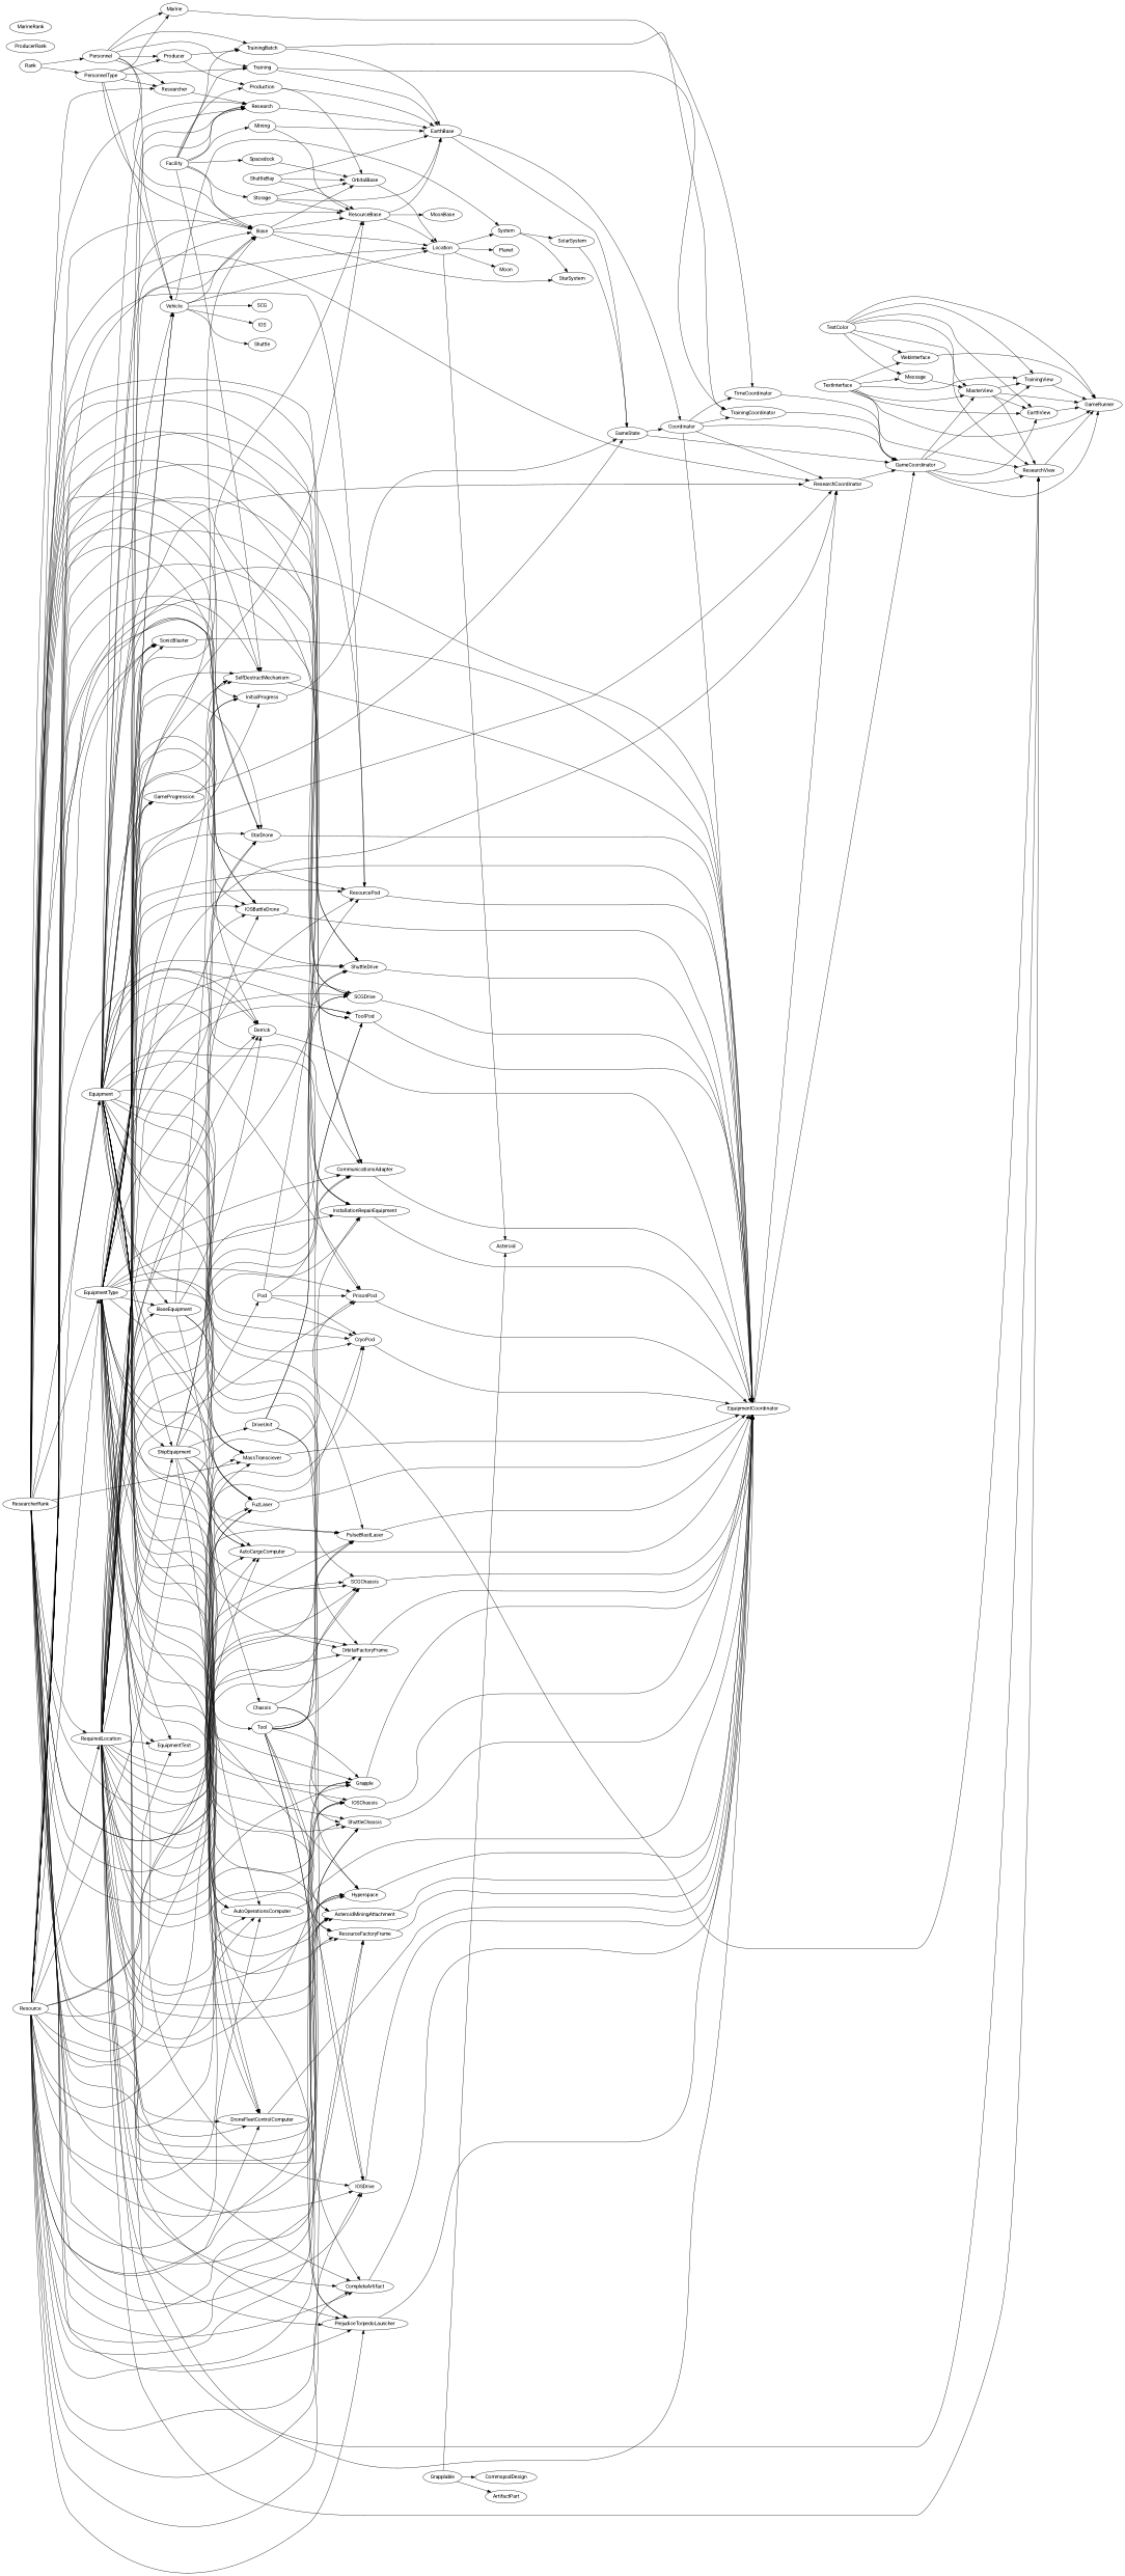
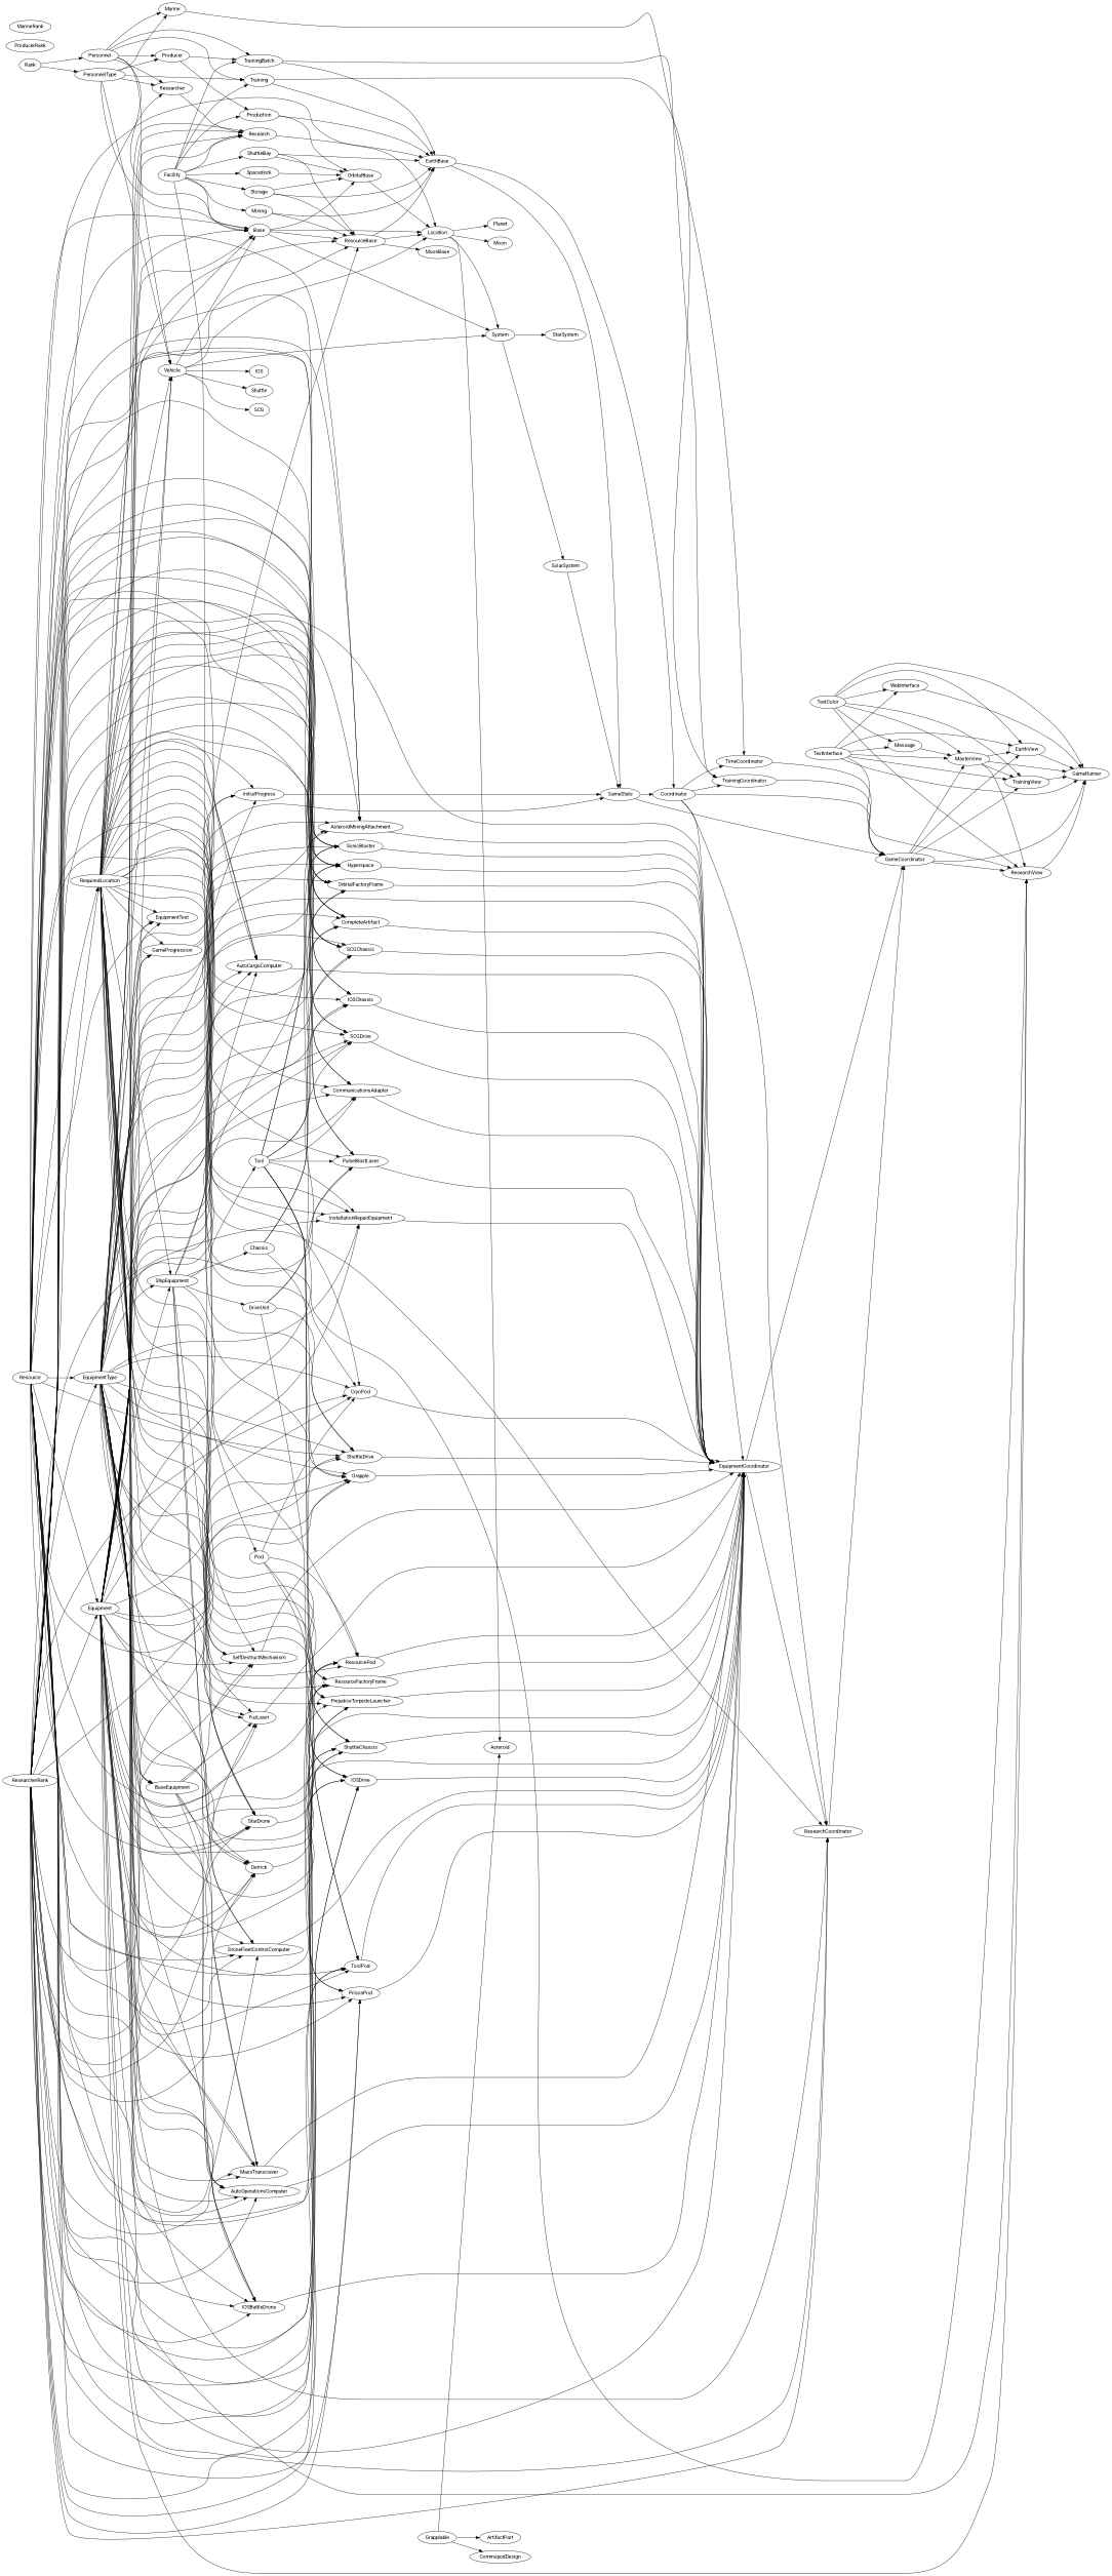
  strict digraph {
    fontname=Roboto
    rankdir=LR
    node [fontname=Roboto]
    edge [fontname=Roboto]
    WebInterface
    GameRunner
    Message
    MasterView
    EarthView
    TrainingView
    ResearchView
    TextColor
    TextInterface
    GameState
    Coordinator
    GameCoordinator
    EquipmentCoordinator
    TrainingCoordinator
    ResearchCoordinator
    TimeCoordinator
    Grapplable
    Asteroid
    CommspodDesign
    ArtifactPart
    Vehicle
    IOS
    Shuttle
    SCG
    Location
    System
    Base
    Moon
    Planet
    SolarSystem
    StarSystem
    ResourceBase
    OrbitalBase
    ShuttleBay
    EarthBase
    MoonBase
    Mining
    Research
    Spacedock
    Facility
    Storage
    SelfDestructMechanism
    Production
    TrainingBatch
    Training
    InitialProgress
    GameProgression
    Resource
    EquipmentType
    RequiredLocation
    Equipment
    EquipmentTest
    AutoCargoComputer
    Hyperspace
    DroneFleetControlComputer
    StarDrone
    IOSBattleDrone
    ResourcePod
    ToolPod
    PrisonPod
    CryoPod
    SCGChassis
    IOSChassis
    ShuttleChassis
    IOSDrive
    ShuttleDrive
    SCGDrive
    CompleteArtifact
    PulseBlastLaser
    Grapple
    AsteroidMiningAttachment
    PrejudiceTorpedoLauncher
    SonicBlaster
    InstallationRepairEquipment
    OrbitalFactoryFrame
    ResourceFactoryFrame
    CommunicationsAdapter
    MassTransciever
    AutoOperationsComputer
    FuzLaser
    Derrick
    ShipEquipment
    BaseEquipment
    ProducerRank
    ResearcherRank
    Researcher
    Rank
    PersonnelType
    Personnel
    Producer
    Marine
    MarineRank
    Pod
    Chassis
    DriveUnit
    Tool
    WebInterface -> GameRunner
    Message -> MasterView
    MasterView -> GameRunner
    MasterView -> EarthView
    MasterView -> TrainingView
    MasterView -> ResearchView
    EarthView -> GameRunner
    TrainingView -> GameRunner
    ResearchView -> GameRunner
    TextColor -> WebInterface
    TextColor -> GameRunner
    TextColor -> Message
    TextColor -> MasterView
    TextColor -> EarthView
    TextColor -> TrainingView
    TextColor -> ResearchView
    TextInterface -> WebInterface
    TextInterface -> GameRunner
    TextInterface -> Message
    TextInterface -> MasterView
    TextInterface -> EarthView
    TextInterface -> TrainingView
    TextInterface -> ResearchView
    GameState -> Coordinator
    GameState -> GameCoordinator
    Coordinator -> GameCoordinator
    Coordinator -> EquipmentCoordinator
    Coordinator -> TrainingCoordinator
    Coordinator -> ResearchCoordinator
    Coordinator -> TimeCoordinator
    GameCoordinator -> GameRunner
    GameCoordinator -> MasterView
    GameCoordinator -> EarthView
    GameCoordinator -> TrainingView
    GameCoordinator -> ResearchView
    EquipmentCoordinator -> GameCoordinator
    EquipmentCoordinator -> ResearchCoordinator
    TrainingCoordinator -> GameCoordinator
    ResearchCoordinator -> GameCoordinator
    TimeCoordinator -> GameCoordinator
    Grapplable -> Asteroid
    Grapplable -> CommspodDesign
    Grapplable -> ArtifactPart
    Vehicle -> IOS
    Vehicle -> Shuttle
    Vehicle -> SCG
    Vehicle -> Location
    Vehicle -> System
    Vehicle -> Base
    Location -> Asteroid
    Location -> System
    Location -> Moon
    Location -> Planet
    System -> SolarSystem
    System -> StarSystem
    Base -> Location
-   Base -> StarSystem
+   Base -> System
    Base -> ResourceBase
    Base -> OrbitalBase
    SolarSystem -> GameState
    ResourceBase -> Location
    ResourceBase -> EarthBase
    ResourceBase -> MoonBase
    OrbitalBase -> Location
    ShuttleBay -> ResourceBase
    ShuttleBay -> OrbitalBase
    ShuttleBay -> EarthBase
    EarthBase -> GameState
    EarthBase -> Coordinator
    Mining -> ResourceBase
    Mining -> EarthBase
    Research -> EarthBase
    Spacedock -> OrbitalBase
    Facility -> Base
+   Facility -> ShuttleBay
    Facility -> Mining
    Facility -> Research
    Facility -> Spacedock
    Facility -> Storage
    Facility -> SelfDestructMechanism
    Facility -> Production
    Facility -> TrainingBatch
    Facility -> Training
    Storage -> ResourceBase
    Storage -> OrbitalBase
    Storage -> EarthBase
    SelfDestructMechanism -> EquipmentCoordinator
    Production -> OrbitalBase
    Production -> EarthBase
    TrainingBatch -> TrainingCoordinator
    TrainingBatch -> EarthBase
    Training -> TrainingCoordinator
    Training -> EarthBase
    InitialProgress -> GameState
    GameProgression -> GameState
    GameProgression -> InitialProgress
    Resource -> Location
    Resource -> Base
-   Resource -> SelfDestructMechanism
    Resource -> EquipmentType
    Resource -> RequiredLocation
    Resource -> Equipment
    Resource -> EquipmentTest
    Resource -> AutoCargoComputer
    Resource -> Hyperspace
    Resource -> DroneFleetControlComputer
    Resource -> StarDrone
    Resource -> IOSBattleDrone
    Resource -> ResourcePod
    Resource -> ToolPod
    Resource -> PrisonPod
    Resource -> CryoPod
    Resource -> SCGChassis
    Resource -> IOSChassis
    Resource -> ShuttleChassis
    Resource -> IOSDrive
    Resource -> ShuttleDrive
    Resource -> SCGDrive
    Resource -> CompleteArtifact
    Resource -> PulseBlastLaser
    Resource -> Grapple
    Resource -> AsteroidMiningAttachment
    Resource -> PrejudiceTorpedoLauncher
    Resource -> SonicBlaster
    Resource -> InstallationRepairEquipment
    Resource -> OrbitalFactoryFrame
    Resource -> ResourceFactoryFrame
    Resource -> CommunicationsAdapter
    Resource -> MassTransciever
    Resource -> AutoOperationsComputer
    Resource -> FuzLaser
    Resource -> Derrick
    EquipmentType -> ResearchView
    EquipmentType -> EquipmentCoordinator
    EquipmentType -> ResearchCoordinator
    EquipmentType -> Vehicle
    EquipmentType -> Base
    EquipmentType -> ResourceBase
    EquipmentType -> Research
    EquipmentType -> SelfDestructMechanism
    EquipmentType -> InitialProgress
    EquipmentType -> GameProgression
    EquipmentType -> EquipmentTest
    EquipmentType -> AutoCargoComputer
    EquipmentType -> Hyperspace
    EquipmentType -> DroneFleetControlComputer
    EquipmentType -> StarDrone
    EquipmentType -> IOSBattleDrone
    EquipmentType -> ResourcePod
    EquipmentType -> ToolPod
    EquipmentType -> PrisonPod
    EquipmentType -> CryoPod
    EquipmentType -> SCGChassis
    EquipmentType -> ShuttleChassis
    EquipmentType -> IOSDrive
    EquipmentType -> ShuttleDrive
    EquipmentType -> SCGDrive
    EquipmentType -> CompleteArtifact
    EquipmentType -> PulseBlastLaser
    EquipmentType -> Grapple
    EquipmentType -> AsteroidMiningAttachment
    EquipmentType -> PrejudiceTorpedoLauncher
    EquipmentType -> SonicBlaster
    EquipmentType -> InstallationRepairEquipment
    EquipmentType -> OrbitalFactoryFrame
    EquipmentType -> ResourceFactoryFrame
    EquipmentType -> CommunicationsAdapter
    EquipmentType -> MassTransciever
    EquipmentType -> AutoOperationsComputer
    EquipmentType -> FuzLaser
    EquipmentType -> Derrick
    EquipmentType -> ShipEquipment
    EquipmentType -> BaseEquipment
    RequiredLocation -> ResearchView
    RequiredLocation -> EquipmentCoordinator
    RequiredLocation -> ResearchCoordinator
    RequiredLocation -> Vehicle
    RequiredLocation -> Base
    RequiredLocation -> ResourceBase
    RequiredLocation -> Research
    RequiredLocation -> SelfDestructMechanism
    RequiredLocation -> InitialProgress
    RequiredLocation -> GameProgression
    RequiredLocation -> EquipmentTest
    RequiredLocation -> AutoCargoComputer
    RequiredLocation -> Hyperspace
    RequiredLocation -> DroneFleetControlComputer
    RequiredLocation -> StarDrone
    RequiredLocation -> IOSBattleDrone
    RequiredLocation -> ResourcePod
    RequiredLocation -> ToolPod
    RequiredLocation -> PrisonPod
    RequiredLocation -> CryoPod
    RequiredLocation -> SCGChassis
    RequiredLocation -> IOSChassis
    RequiredLocation -> ShuttleChassis
    RequiredLocation -> IOSDrive
    RequiredLocation -> ShuttleDrive
    RequiredLocation -> SCGDrive
    RequiredLocation -> CompleteArtifact
    RequiredLocation -> PulseBlastLaser
    RequiredLocation -> Grapple
    RequiredLocation -> AsteroidMiningAttachment
    RequiredLocation -> PrejudiceTorpedoLauncher
    RequiredLocation -> SonicBlaster
    RequiredLocation -> InstallationRepairEquipment
    RequiredLocation -> OrbitalFactoryFrame
    RequiredLocation -> ResourceFactoryFrame
    RequiredLocation -> CommunicationsAdapter
    RequiredLocation -> MassTransciever
    RequiredLocation -> AutoOperationsComputer
    RequiredLocation -> FuzLaser
    RequiredLocation -> Derrick
    RequiredLocation -> ShipEquipment
    RequiredLocation -> BaseEquipment
    Equipment -> ResearchView
    Equipment -> EquipmentCoordinator
    Equipment -> ResearchCoordinator
    Equipment -> Vehicle
    Equipment -> Base
    Equipment -> ResourceBase
    Equipment -> Research
    Equipment -> SelfDestructMechanism
    Equipment -> InitialProgress
    Equipment -> GameProgression
    Equipment -> EquipmentTest
    Equipment -> AutoCargoComputer
    Equipment -> DroneFleetControlComputer
    Equipment -> StarDrone
    Equipment -> IOSBattleDrone
    Equipment -> ResourcePod
    Equipment -> ToolPod
    Equipment -> PrisonPod
    Equipment -> CryoPod
    Equipment -> SCGChassis
    Equipment -> IOSChassis
    Equipment -> ShuttleChassis
    Equipment -> IOSDrive
    Equipment -> ShuttleDrive
    Equipment -> SCGDrive
+   Equipment -> CompleteArtifact
    Equipment -> PulseBlastLaser
    Equipment -> Grapple
    Equipment -> AsteroidMiningAttachment
    Equipment -> PrejudiceTorpedoLauncher
    Equipment -> SonicBlaster
    Equipment -> InstallationRepairEquipment
    Equipment -> OrbitalFactoryFrame
    Equipment -> ResourceFactoryFrame
    Equipment -> CommunicationsAdapter
    Equipment -> MassTransciever
    Equipment -> AutoOperationsComputer
    Equipment -> FuzLaser
    Equipment -> Derrick
    Equipment -> ShipEquipment
    Equipment -> BaseEquipment
    AutoCargoComputer -> EquipmentCoordinator
    Hyperspace -> EquipmentCoordinator
    DroneFleetControlComputer -> EquipmentCoordinator
    StarDrone -> EquipmentCoordinator
    IOSBattleDrone -> EquipmentCoordinator
    ResourcePod -> EquipmentCoordinator
    ToolPod -> EquipmentCoordinator
    PrisonPod -> EquipmentCoordinator
    CryoPod -> EquipmentCoordinator
    SCGChassis -> EquipmentCoordinator
    IOSChassis -> EquipmentCoordinator
    ShuttleChassis -> EquipmentCoordinator
    IOSDrive -> EquipmentCoordinator
    ShuttleDrive -> EquipmentCoordinator
    SCGDrive -> EquipmentCoordinator
    CompleteArtifact -> EquipmentCoordinator
    PulseBlastLaser -> EquipmentCoordinator
    Grapple -> EquipmentCoordinator
    AsteroidMiningAttachment -> EquipmentCoordinator
    PrejudiceTorpedoLauncher -> EquipmentCoordinator
    SonicBlaster -> EquipmentCoordinator
    InstallationRepairEquipment -> EquipmentCoordinator
    OrbitalFactoryFrame -> EquipmentCoordinator
    ResourceFactoryFrame -> EquipmentCoordinator
    CommunicationsAdapter -> EquipmentCoordinator
    MassTransciever -> EquipmentCoordinator
    AutoOperationsComputer -> EquipmentCoordinator
    FuzLaser -> EquipmentCoordinator
    Derrick -> EquipmentCoordinator
    ShipEquipment -> AutoCargoComputer
    ShipEquipment -> Hyperspace
    ShipEquipment -> DroneFleetControlComputer
    ShipEquipment -> StarDrone
    ShipEquipment -> IOSBattleDrone
    ShipEquipment -> Pod
    ShipEquipment -> Chassis
    ShipEquipment -> DriveUnit
    ShipEquipment -> Tool
    BaseEquipment -> SelfDestructMechanism
    BaseEquipment -> MassTransciever
    BaseEquipment -> AutoOperationsComputer
    BaseEquipment -> FuzLaser
    BaseEquipment -> Derrick
    ResearcherRank -> ResearchCoordinator
    ResearcherRank -> Research
    ResearcherRank -> SelfDestructMechanism
    ResearcherRank -> EquipmentType
    ResearcherRank -> RequiredLocation
    ResearcherRank -> Equipment
    ResearcherRank -> AutoCargoComputer
    ResearcherRank -> Hyperspace
    ResearcherRank -> DroneFleetControlComputer
    ResearcherRank -> StarDrone
    ResearcherRank -> IOSBattleDrone
    ResearcherRank -> ResourcePod
    ResearcherRank -> ToolPod
    ResearcherRank -> PrisonPod
    ResearcherRank -> CryoPod
    ResearcherRank -> SCGChassis
    ResearcherRank -> IOSChassis
    ResearcherRank -> ShuttleChassis
    ResearcherRank -> IOSDrive
    ResearcherRank -> ShuttleDrive
    ResearcherRank -> SCGDrive
    ResearcherRank -> CompleteArtifact
    ResearcherRank -> PulseBlastLaser
    ResearcherRank -> Grapple
    ResearcherRank -> AsteroidMiningAttachment
    ResearcherRank -> PrejudiceTorpedoLauncher
    ResearcherRank -> SonicBlaster
    ResearcherRank -> InstallationRepairEquipment
    ResearcherRank -> OrbitalFactoryFrame
    ResearcherRank -> ResourceFactoryFrame
    ResearcherRank -> CommunicationsAdapter
    ResearcherRank -> MassTransciever
    ResearcherRank -> AutoOperationsComputer
    ResearcherRank -> FuzLaser
    ResearcherRank -> Derrick
    ResearcherRank -> Researcher
    Researcher -> Research
    Rank -> PersonnelType
    Rank -> Personnel
    PersonnelType -> Vehicle
    PersonnelType -> Base
    PersonnelType -> Training
    PersonnelType -> Researcher
    PersonnelType -> Producer
    PersonnelType -> Marine
    Personnel -> Vehicle
    Personnel -> Base
    Personnel -> TrainingBatch
    Personnel -> Training
    Personnel -> Researcher
    Personnel -> Producer
    Personnel -> Marine
    Producer -> Production
    Producer -> TrainingBatch
    Marine -> TimeCoordinator
    Pod -> ResourcePod
    Pod -> ToolPod
    Pod -> PrisonPod
    Pod -> CryoPod
    Chassis -> SCGChassis
    Chassis -> IOSChassis
    Chassis -> ShuttleChassis
    DriveUnit -> Hyperspace
    DriveUnit -> IOSDrive
    DriveUnit -> ShuttleDrive
    DriveUnit -> SCGDrive
    Tool -> CompleteArtifact
    Tool -> PulseBlastLaser
    Tool -> Grapple
    Tool -> AsteroidMiningAttachment
    Tool -> PrejudiceTorpedoLauncher
+   Tool -> SonicBlaster
    Tool -> InstallationRepairEquipment
    Tool -> OrbitalFactoryFrame
    Tool -> ResourceFactoryFrame
    Tool -> CommunicationsAdapter
  }
